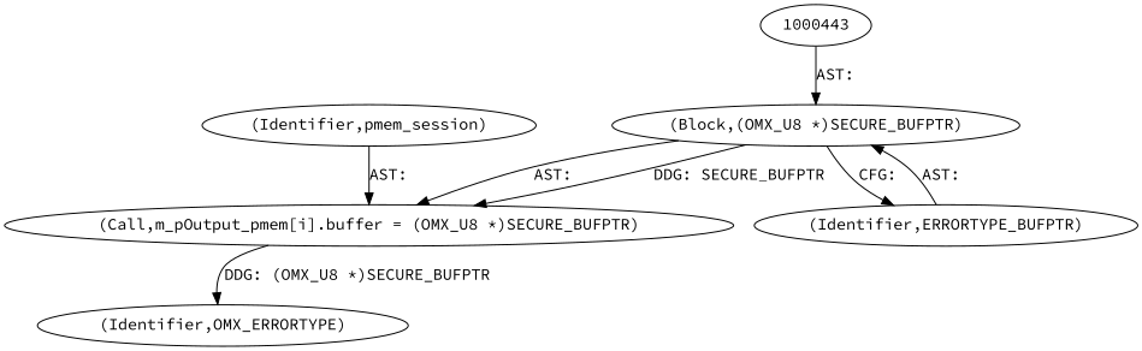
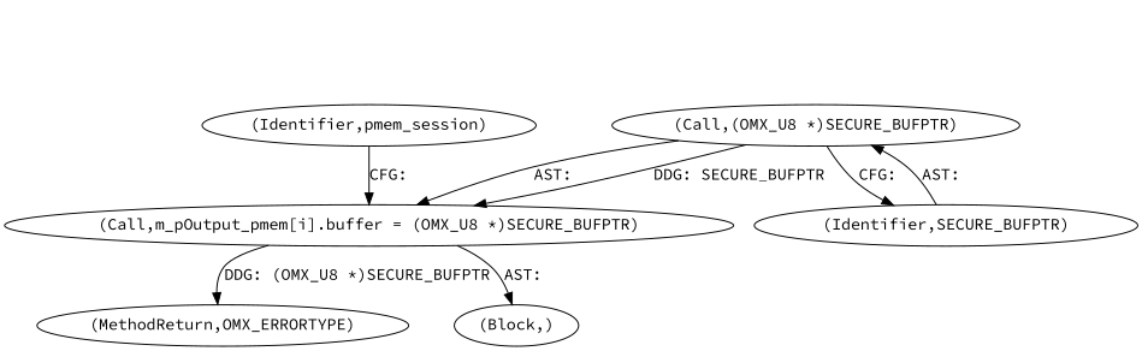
  digraph {
    fontname="Source Code Pro"
    node [fontname="Source Code Pro"]
    edge [fontname="Source Code Pro"]
-   n1 [label="(Block,(OMX_U8 *)SECURE_BUFPTR)"]
+   n1 [label="(Call,(OMX_U8 *)SECURE_BUFPTR)"]
    n2 [label="(Call,m_pOutput_pmem[i].buffer = (OMX_U8 *)SECURE_BUFPTR)"]
-   n3 [label="(Identifier,ERRORTYPE_BUFPTR)"]
-   n4 [label="(Identifier,OMX_ERRORTYPE)"]
+   n3 [label="(Identifier,SECURE_BUFPTR)"]
+   n4 [label="(MethodReturn,OMX_ERRORTYPE)"]
+   n5 [label="(Block,)"]
    n6 [label="(Identifier,pmem_session)"]
-   1000443
    n1 -> n2 [label="AST: "]
    n1 -> n2 [label="DDG: SECURE_BUFPTR"]
    n1 -> n3 [label="CFG: "]
    n2 -> n4 [label="DDG: (OMX_U8 *)SECURE_BUFPTR"]
+   n2 -> n5 [label="AST: "]
    n3 -> n1 [label="AST: "]
-   n6 -> n2 [label="AST: "]
-   1000443 -> n1 [label="AST: "]
+   n6 -> n2 [label="CFG: "]
  }
